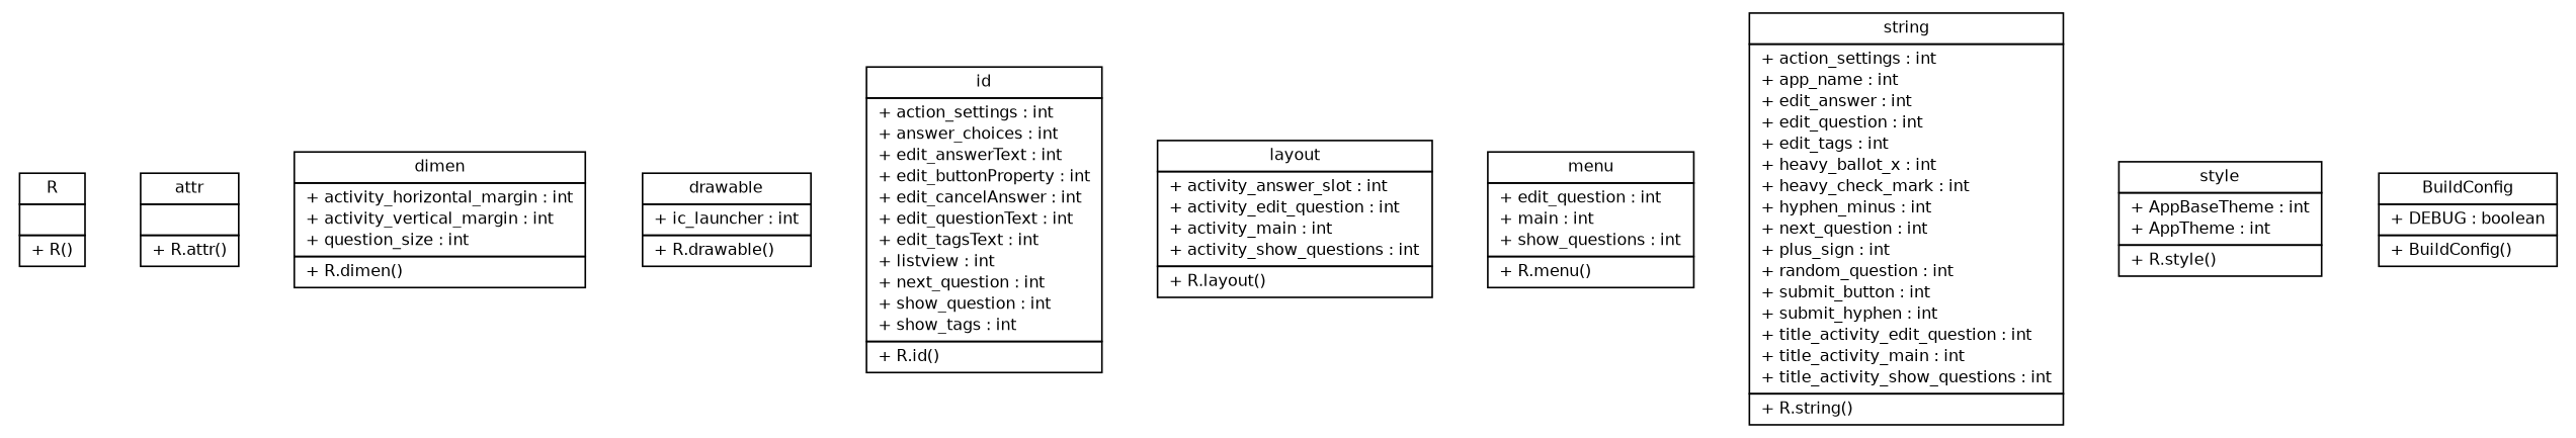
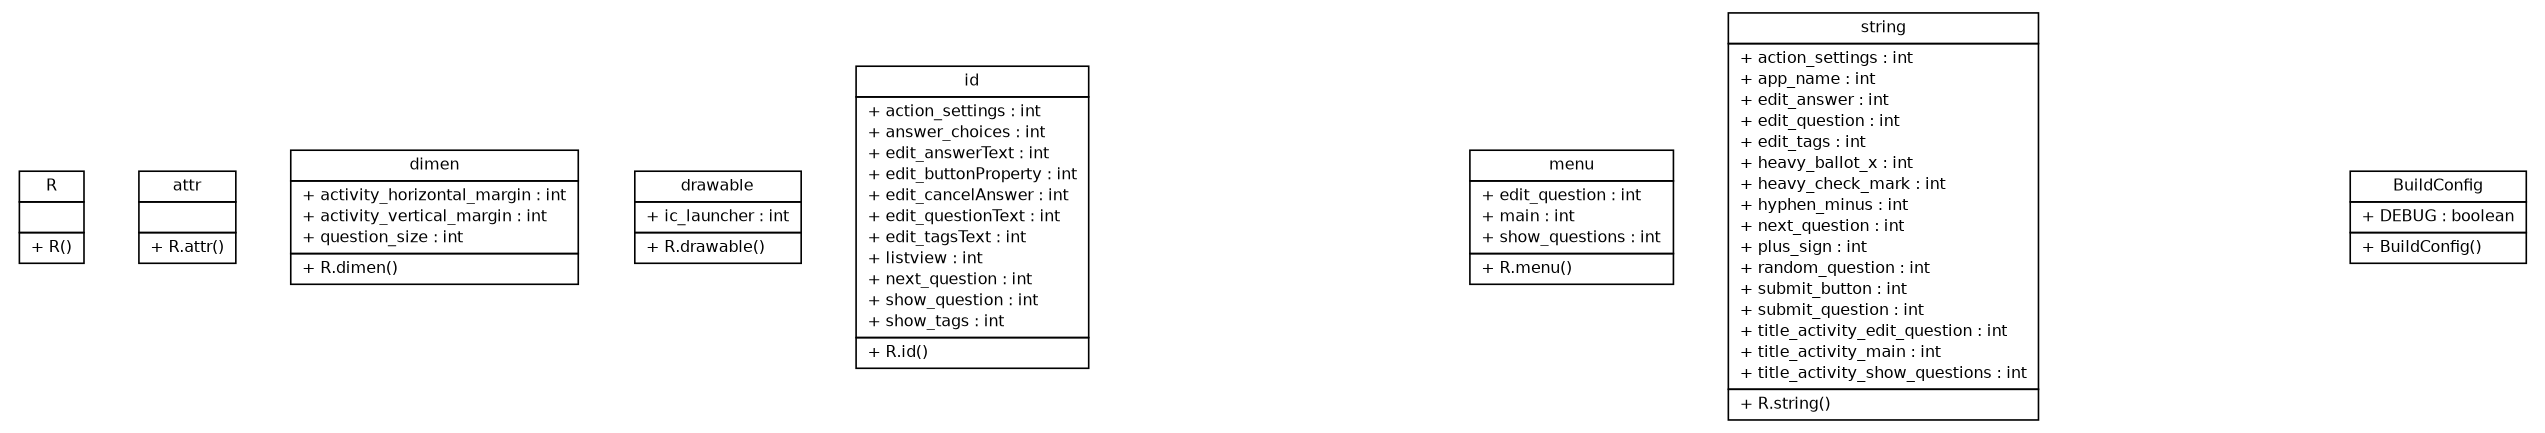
  digraph {
    nodesep=0.25
    ranksep=0.5
    node [fontcolor=black fontname=Helvetica fontsize=10.0 shape=plaintext]
    n1 [label=<<table title="epfl.sweng.R" border="0" cellborder="1" cellspacing="0" cellpadding="2" port="p" href="./R.html"> 		<tr><td><table border="0" cellspacing="0" cellpadding="1"> <tr><td align="center" balign="center"> R </td></tr> 		</table></td></tr> 		<tr><td><table border="0" cellspacing="0" cellpadding="1"> <tr><td align="left" balign="left">  </td></tr> 		</table></td></tr> 		<tr><td><table border="0" cellspacing="0" cellpadding="1"> <tr><td align="left" balign="left"> + R() </td></tr> 		</table></td></tr> 		</table>>]
    n2 [label=<<table title="epfl.sweng.R.attr" border="0" cellborder="1" cellspacing="0" cellpadding="2" port="p" href="./R.attr.html"> 		<tr><td><table border="0" cellspacing="0" cellpadding="1"> <tr><td align="center" balign="center"> attr </td></tr> 		</table></td></tr> 		<tr><td><table border="0" cellspacing="0" cellpadding="1"> <tr><td align="left" balign="left">  </td></tr> 		</table></td></tr> 		<tr><td><table border="0" cellspacing="0" cellpadding="1"> <tr><td align="left" balign="left"> + R.attr() </td></tr> 		</table></td></tr> 		</table>>]
    n3 [label=<<table title="epfl.sweng.R.dimen" border="0" cellborder="1" cellspacing="0" cellpadding="2" port="p" href="./R.dimen.html"> 		<tr><td><table border="0" cellspacing="0" cellpadding="1"> <tr><td align="center" balign="center"> dimen </td></tr> 		</table></td></tr> 		<tr><td><table border="0" cellspacing="0" cellpadding="1"> <tr><td align="left" balign="left"> + activity_horizontal_margin : int </td></tr> <tr><td align="left" balign="left"> + activity_vertical_margin : int </td></tr> <tr><td align="left" balign="left"> + question_size : int </td></tr> 		</table></td></tr> 		<tr><td><table border="0" cellspacing="0" cellpadding="1"> <tr><td align="left" balign="left"> + R.dimen() </td></tr> 		</table></td></tr> 		</table>>]
    n4 [label=<<table title="epfl.sweng.R.drawable" border="0" cellborder="1" cellspacing="0" cellpadding="2" port="p" href="./R.drawable.html"> 		<tr><td><table border="0" cellspacing="0" cellpadding="1"> <tr><td align="center" balign="center"> drawable </td></tr> 		</table></td></tr> 		<tr><td><table border="0" cellspacing="0" cellpadding="1"> <tr><td align="left" balign="left"> + ic_launcher : int </td></tr> 		</table></td></tr> 		<tr><td><table border="0" cellspacing="0" cellpadding="1"> <tr><td align="left" balign="left"> + R.drawable() </td></tr> 		</table></td></tr> 		</table>>]
    n5 [label=<<table title="epfl.sweng.R.id" border="0" cellborder="1" cellspacing="0" cellpadding="2" port="p" href="./R.id.html"> 		<tr><td><table border="0" cellspacing="0" cellpadding="1"> <tr><td align="center" balign="center"> id </td></tr> 		</table></td></tr> 		<tr><td><table border="0" cellspacing="0" cellpadding="1"> <tr><td align="left" balign="left"> + action_settings : int </td></tr> <tr><td align="left" balign="left"> + answer_choices : int </td></tr> <tr><td align="left" balign="left"> + edit_answerText : int </td></tr> <tr><td align="left" balign="left"> + edit_buttonProperty : int </td></tr> <tr><td align="left" balign="left"> + edit_cancelAnswer : int </td></tr> <tr><td align="left" balign="left"> + edit_questionText : int </td></tr> <tr><td align="left" balign="left"> + edit_tagsText : int </td></tr> <tr><td align="left" balign="left"> + listview : int </td></tr> <tr><td align="left" balign="left"> + next_question : int </td></tr> <tr><td align="left" balign="left"> + show_question : int </td></tr> <tr><td align="left" balign="left"> + show_tags : int </td></tr> 		</table></td></tr> 		<tr><td><table border="0" cellspacing="0" cellpadding="1"> <tr><td align="left" balign="left"> + R.id() </td></tr> 		</table></td></tr> 		</table>>]
-   n6 [label=<<table title="epfl.sweng.R.layout" border="0" cellborder="1" cellspacing="0" cellpadding="2" port="p" href="./R.layout.html"> 		<tr><td><table border="0" cellspacing="0" cellpadding="1"> <tr><td align="center" balign="center"> layout </td></tr> 		</table></td></tr> 		<tr><td><table border="0" cellspacing="0" cellpadding="1"> <tr><td align="left" balign="left"> + activity_answer_slot : int </td></tr> <tr><td align="left" balign="left"> + activity_edit_question : int </td></tr> <tr><td align="left" balign="left"> + activity_main : int </td></tr> <tr><td align="left" balign="left"> + activity_show_questions : int </td></tr> 		</table></td></tr> 		<tr><td><table border="0" cellspacing="0" cellpadding="1"> <tr><td align="left" balign="left"> + R.layout() </td></tr> 		</table></td></tr> 		</table>>]
    n7 [label=<<table title="epfl.sweng.R.menu" border="0" cellborder="1" cellspacing="0" cellpadding="2" port="p" href="./R.menu.html"> 		<tr><td><table border="0" cellspacing="0" cellpadding="1"> <tr><td align="center" balign="center"> menu </td></tr> 		</table></td></tr> 		<tr><td><table border="0" cellspacing="0" cellpadding="1"> <tr><td align="left" balign="left"> + edit_question : int </td></tr> <tr><td align="left" balign="left"> + main : int </td></tr> <tr><td align="left" balign="left"> + show_questions : int </td></tr> 		</table></td></tr> 		<tr><td><table border="0" cellspacing="0" cellpadding="1"> <tr><td align="left" balign="left"> + R.menu() </td></tr> 		</table></td></tr> 		</table>>]
-   n8 [label=<<table title="epfl.sweng.R.string" border="0" cellborder="1" cellspacing="0" cellpadding="2" port="p" href="./R.string.html"> 		<tr><td><table border="0" cellspacing="0" cellpadding="1"> <tr><td align="center" balign="center"> string </td></tr> 		</table></td></tr> 		<tr><td><table border="0" cellspacing="0" cellpadding="1"> <tr><td align="left" balign="left"> + action_settings : int </td></tr> <tr><td align="left" balign="left"> + app_name : int </td></tr> <tr><td align="left" balign="left"> + edit_answer : int </td></tr> <tr><td align="left" balign="left"> + edit_question : int </td></tr> <tr><td align="left" balign="left"> + edit_tags : int </td></tr> <tr><td align="left" balign="left"> + heavy_ballot_x : int </td></tr> <tr><td align="left" balign="left"> + heavy_check_mark : int </td></tr> <tr><td align="left" balign="left"> + hyphen_minus : int </td></tr> <tr><td align="left" balign="left"> + next_question : int </td></tr> <tr><td align="left" balign="left"> + plus_sign : int </td></tr> <tr><td align="left" balign="left"> + random_question : int </td></tr> <tr><td align="left" balign="left"> + submit_button : int </td></tr> <tr><td align="left" balign="left"> + submit_hyphen : int </td></tr> <tr><td align="left" balign="left"> + title_activity_edit_question : int </td></tr> <tr><td align="left" balign="left"> + title_activity_main : int </td></tr> <tr><td align="left" balign="left"> + title_activity_show_questions : int </td></tr> 		</table></td></tr> 		<tr><td><table border="0" cellspacing="0" cellpadding="1"> <tr><td align="left" balign="left"> + R.string() </td></tr> 		</table></td></tr> 		</table>>]
-   n9 [label=<<table title="epfl.sweng.R.style" border="0" cellborder="1" cellspacing="0" cellpadding="2" port="p" href="./R.style.html"> 		<tr><td><table border="0" cellspacing="0" cellpadding="1"> <tr><td align="center" balign="center"> style </td></tr> 		</table></td></tr> 		<tr><td><table border="0" cellspacing="0" cellpadding="1"> <tr><td align="left" balign="left"> + AppBaseTheme : int </td></tr> <tr><td align="left" balign="left"> + AppTheme : int </td></tr> 		</table></td></tr> 		<tr><td><table border="0" cellspacing="0" cellpadding="1"> <tr><td align="left" balign="left"> + R.style() </td></tr> 		</table></td></tr> 		</table>>]
+   n8 [label=<<table title="epfl.sweng.R.string" border="0" cellborder="1" cellspacing="0" cellpadding="2" port="p" href="./R.string.html"> 		<tr><td><table border="0" cellspacing="0" cellpadding="1"> <tr><td align="center" balign="center"> string </td></tr> 		</table></td></tr> 		<tr><td><table border="0" cellspacing="0" cellpadding="1"> <tr><td align="left" balign="left"> + action_settings : int </td></tr> <tr><td align="left" balign="left"> + app_name : int </td></tr> <tr><td align="left" balign="left"> + edit_answer : int </td></tr> <tr><td align="left" balign="left"> + edit_question : int </td></tr> <tr><td align="left" balign="left"> + edit_tags : int </td></tr> <tr><td align="left" balign="left"> + heavy_ballot_x : int </td></tr> <tr><td align="left" balign="left"> + heavy_check_mark : int </td></tr> <tr><td align="left" balign="left"> + hyphen_minus : int </td></tr> <tr><td align="left" balign="left"> + next_question : int </td></tr> <tr><td align="left" balign="left"> + plus_sign : int </td></tr> <tr><td align="left" balign="left"> + random_question : int </td></tr> <tr><td align="left" balign="left"> + submit_button : int </td></tr> <tr><td align="left" balign="left"> + submit_question : int </td></tr> <tr><td align="left" balign="left"> + title_activity_edit_question : int </td></tr> <tr><td align="left" balign="left"> + title_activity_main : int </td></tr> <tr><td align="left" balign="left"> + title_activity_show_questions : int </td></tr> 		</table></td></tr> 		<tr><td><table border="0" cellspacing="0" cellpadding="1"> <tr><td align="left" balign="left"> + R.string() </td></tr> 		</table></td></tr> 		</table>>]
    n10 [label=<<table title="epfl.sweng.BuildConfig" border="0" cellborder="1" cellspacing="0" cellpadding="2" port="p" href="./BuildConfig.html"> 		<tr><td><table border="0" cellspacing="0" cellpadding="1"> <tr><td align="center" balign="center"> BuildConfig </td></tr> 		</table></td></tr> 		<tr><td><table border="0" cellspacing="0" cellpadding="1"> <tr><td align="left" balign="left"> + DEBUG : boolean </td></tr> 		</table></td></tr> 		<tr><td><table border="0" cellspacing="0" cellpadding="1"> <tr><td align="left" balign="left"> + BuildConfig() </td></tr> 		</table></td></tr> 		</table>>]
  }
